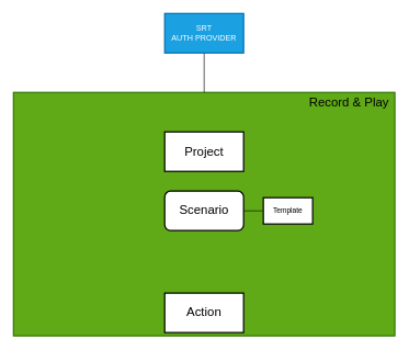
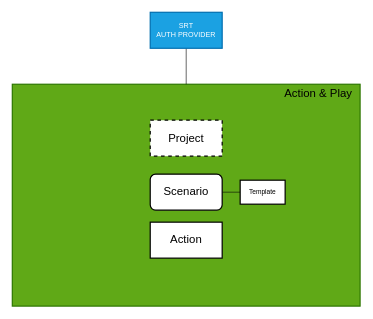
  <mxCell id="0" />
  <mxCell id="1" parent="0" />
  <mxCell id="2" value="" style="whiteSpace=wrap;html=1;fillColor=#60a917;strokeColor=#2D7600;fontColor=#ffffff;strokeWidth=2;" vertex="1" parent="1"><mxGeometry x="20" y="140" width="580" height="370" as="geometry" /></mxCell>
  <mxCell id="3" style="edgeStyle=none;html=1;exitX=0.5;exitY=1;exitDx=0;exitDy=0;entryX=0.5;entryY=0;entryDx=0;entryDy=0;fontSize=11;endArrow=none;endFill=0;" edge="1" parent="1" source="4" target="2"><mxGeometry relative="1" as="geometry" /></mxCell>
  <mxCell id="4" value="SRT&lt;br&gt;AUTH PROVIDER" style="whiteSpace=wrap;html=1;strokeWidth=2;fillColor=#1ba1e2;strokeColor=#006EAF;fontColor=#ffffff;" vertex="1" parent="1"><mxGeometry x="250" y="20" width="120" height="60" as="geometry" /></mxCell>
- <mxCell id="5" value="Record &amp;amp; Play" style="text;html=1;align=center;verticalAlign=middle;resizable=0;points=[];autosize=1;fontSize=19;" vertex="1" parent="1"><mxGeometry x="460" y="140" width="140" height="30" as="geometry" /></mxCell>
- <mxCell id="6" value="Project" style="whiteSpace=wrap;html=1;fontSize=19;strokeWidth=2;" vertex="1" parent="1"><mxGeometry x="250" y="200" width="120" height="60" as="geometry" /></mxCell>
+ <mxCell id="5" value="Action &amp;amp; Play" style="text;html=1;align=center;verticalAlign=middle;resizable=0;points=[];autosize=1;fontSize=19;" vertex="1" parent="1"><mxGeometry x="460" y="140" width="140" height="30" as="geometry" /></mxCell>
+ <mxCell id="6" value="Project" style="whiteSpace=wrap;html=1;fontSize=19;strokeWidth=2;dashed=1;" vertex="1" parent="1"><mxGeometry x="250" y="200" width="120" height="60" as="geometry" /></mxCell>
  <mxCell id="7" style="edgeStyle=none;html=1;exitX=1;exitY=0.5;exitDx=0;exitDy=0;entryX=0;entryY=0.5;entryDx=0;entryDy=0;fontSize=11;endArrow=none;endFill=0;" edge="1" parent="1" source="8" target="10"><mxGeometry relative="1" as="geometry" /></mxCell>
  <mxCell id="8" value="Scenario" style="whiteSpace=wrap;html=1;fontSize=19;strokeWidth=2;rounded=1;" vertex="1" parent="1"><mxGeometry x="250" y="290" width="120" height="60" as="geometry" /></mxCell>
- <mxCell id="9" value="Action" style="whiteSpace=wrap;html=1;fontSize=19;strokeWidth=2;" vertex="1" parent="1"><mxGeometry x="250" y="445" width="120" height="60" as="geometry" /></mxCell>
+ <mxCell id="9" value="Action" style="whiteSpace=wrap;html=1;fontSize=19;strokeWidth=2;" vertex="1" parent="1"><mxGeometry x="250" y="370" width="120" height="60" as="geometry" /></mxCell>
  <mxCell id="10" value="Template" style="whiteSpace=wrap;html=1;fontSize=11;strokeWidth=2;" vertex="1" parent="1"><mxGeometry x="400" y="300" width="75" height="40" as="geometry" /></mxCell>
